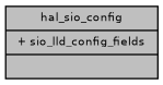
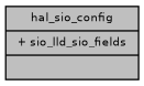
  digraph {
-   n1 [color=black fillcolor=grey75 fontcolor=black fontname=Helvetica fontsize=8 height=0.2 label="{hal_sio_config\n|+ sio_lld_config_fields\l|}" shape=record style=filled width=0.4]
+   n1 [color=black fillcolor=grey75 fontcolor=black fontname=Helvetica fontsize=8 height=0.2 label="{hal_sio_config\n|+ sio_lld_sio_fields\l|}" shape=record style=filled width=0.4]
  }
